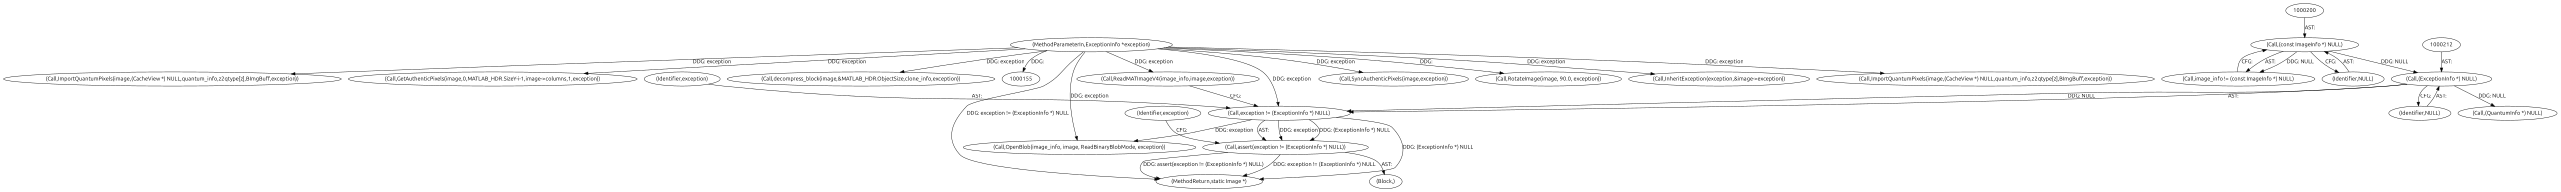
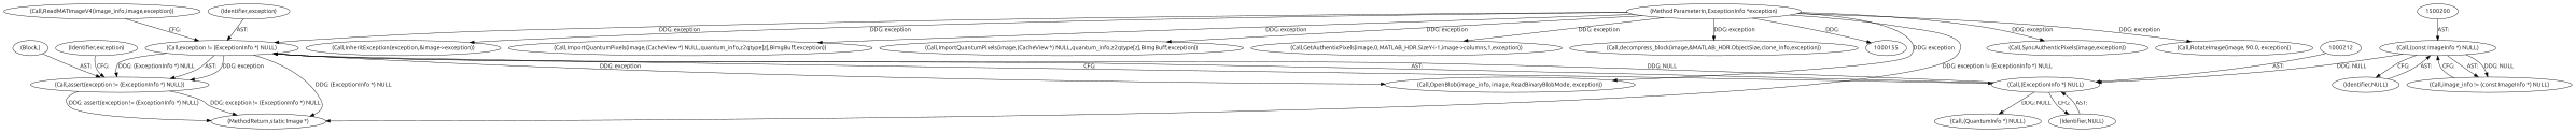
  digraph {
    fontname=Ubuntu
    node [fontname=Ubuntu]
    edge [fontname=Ubuntu]
    n1 [label="(Call,assert(exception != (ExceptionInfo *) NULL))"]
    n2 [label="(Block,)"]
    n3 [label="(MethodReturn,static Image *)"]
    n4 [label="(Call,exception != (ExceptionInfo *) NULL)"]
    n5 [label="(Call,(ExceptionInfo *) NULL)"]
    n6 [label="(Call,OpenBlob(image_info, image, ReadBinaryBlobMode, exception))"]
    n7 [label="(Call,(QuantumInfo *) NULL)"]
    n8 [label="(Identifier,NULL)"]
    n9 [label="(MethodParameterIn,ExceptionInfo *exception)"]
    n10 [label="(Call,SyncAuthenticPixels(image,exception))"]
    n11 [label="(Call,RotateImage(image, 90.0, exception))"]
    n12 [label="(Call,InheritException(exception,&image->exception))"]
    n13 [label="(Call,ReadMATImageV4(image_info,image,exception))"]
    n14 [label="(Call,ImportQuantumPixels(image,(CacheView *) NULL,quantum_info,z2qtype[z],BImgBuff,exception))"]
    n15 [label="(Call,ImportQuantumPixels(image,(CacheView *) NULL,quantum_info,z2qtype[z],BImgBuff,exception))"]
    n16 [label="(Call,GetAuthenticPixels(image,0,MATLAB_HDR.SizeY-i-1,image->columns,1,exception))"]
    n17 [label="(Call,decompress_block(image,&MATLAB_HDR.ObjectSize,clone_info,exception))"]
    1000155
    n19 [label="(Call,(const ImageInfo *) NULL)"]
    n20 [label="(Call,image_info != (const ImageInfo *) NULL)"]
    n21 [label="(Identifier,NULL)"]
    n22 [label="(Identifier,exception)"]
    n23 [label="(Identifier,exception)"]
    1000212
-   1000200
-   n1 -> n2 [label="AST: "]
+   1000200 [label=1500200]
+   n2 -> n1 [label="AST: "]
    n1 -> n3 [label="DDG: exception != (ExceptionInfo *) NULL"]
    n1 -> n3 [label="DDG: assert(exception != (ExceptionInfo *) NULL)"]
    n4 -> n1 [label="AST: "]
    n4 -> n1 [label="DDG: exception"]
    n4 -> n1 [label="DDG: (ExceptionInfo *) NULL"]
    n4 -> n3 [label="DDG: (ExceptionInfo *) NULL"]
+   n4 -> n5 [label="CFG: "]
    n4 -> n6 [label="DDG: exception"]
    n5 -> n4 [label="AST: "]
    n5 -> n4 [label="DDG: NULL"]
    n5 -> n7 [label="DDG: NULL"]
    n5 -> n8 [label="CFG: "]
    n8 -> n5 [label="AST: "]
    n9 -> n3 [label="DDG: exception != (ExceptionInfo *) NULL"]
    n9 -> n4 [label="DDG: exception"]
    n9 -> n6 [label="DDG: exception"]
    n9 -> n10 [label="DDG: exception"]
-   n9 -> n11 [label="DDG: "]
+   n9 -> n11 [label="DDG: exception"]
    n9 -> n12 [label="DDG: exception"]
-   n9 -> n13 [label="DDG: exception"]
    n9 -> n14 [label="DDG: exception"]
    n9 -> n15 [label="DDG: exception"]
    n9 -> n16 [label="DDG: exception"]
    n9 -> n17 [label="DDG: exception"]
    n9 -> 1000155 [label="DDG: "]
    n13 -> n4 [label="CFG: "]
    n19 -> n5 [label="DDG: NULL"]
    n19 -> n20 [label="AST: "]
    n19 -> n20 [label="DDG: NULL"]
    n19 -> n21 [label="CFG: "]
    n20 -> n19 [label="CFG: "]
    n21 -> n19 [label="AST: "]
    n22 -> n4 [label="AST: "]
    n23 -> n1 [label="CFG: "]
    1000212 -> n5 [label="AST: "]
    1000200 -> n19 [label="AST: "]
  }
